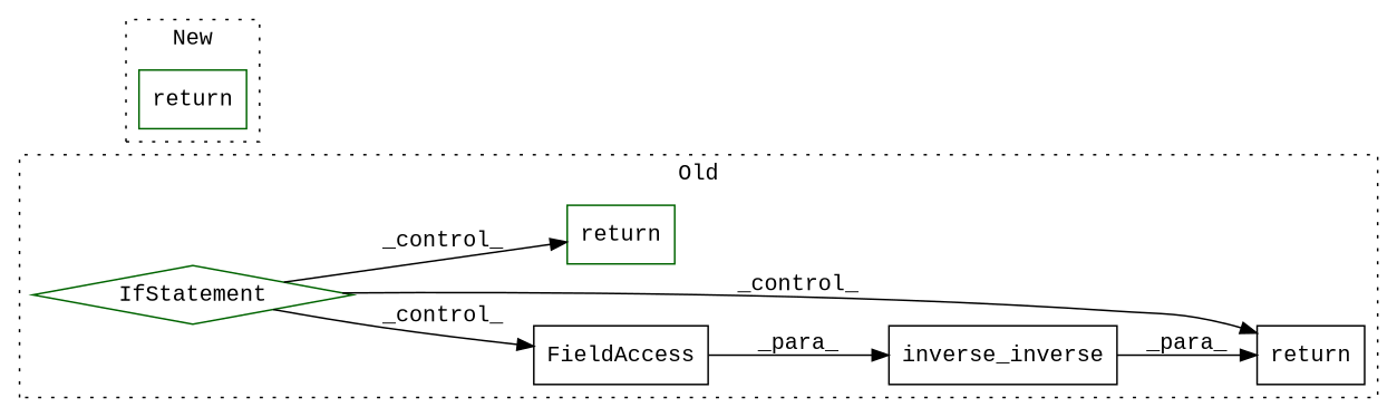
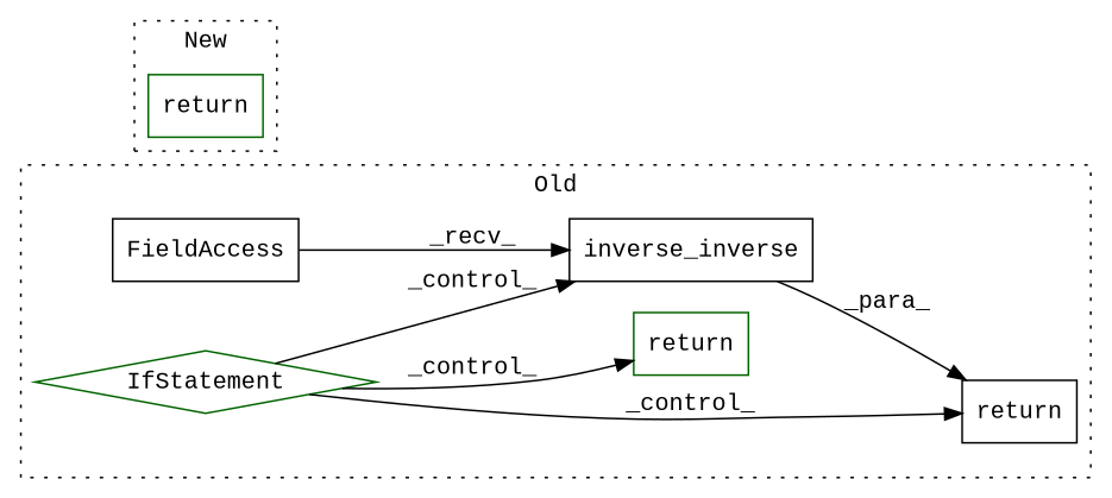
  digraph {
    fontname="Liberation Mono"
    rankdir=LR
    node [a=41 color=black fontname="Liberation Mono" l=7 shape=box]
    edge [fontname="Liberation Mono"]
    n1 [a=32 l="18,1" label=inverse_inverse s="11316,11351"]
    n2 [a=22 l=21 label=FieldAccess s=11294]
    n3 [label=return s=11287]
    n4 [a=25 color=darkgreen l="4,2" label=IfStatement s="11208,11231" shape=diamond]
    n5 [color=darkgreen label=return s=11241]
    n6 [color=darkgreen label=return s=11961]
    subgraph cluster_1 {
      label=Old
      style=dotted
      n1
      n2
      n3
      n4
      n5
    }
    subgraph cluster_2 {
      label=New
      style=dotted
      n6
    }
    n1 -> n3 [label=_para_]
-   n2 -> n1 [label=_para_]
-   n4 -> n2 [label=_control_]
+   n2 -> n1 [label=_recv_]
+   n4 -> n1 [label=_control_]
    n4 -> n3 [label=_control_]
    n4 -> n5 [label=_control_]
  }
